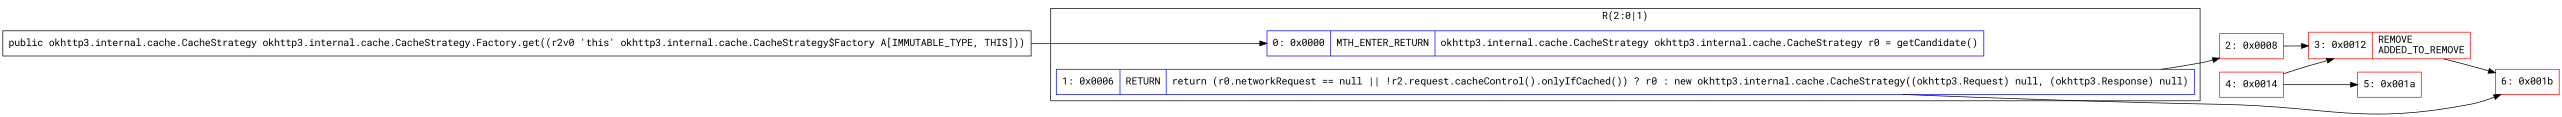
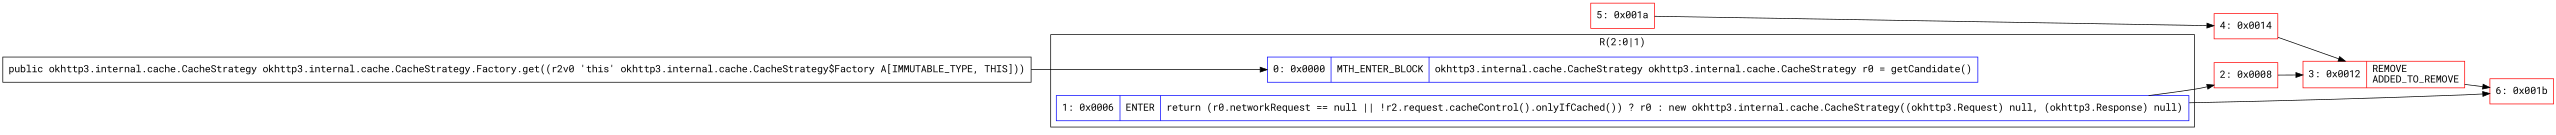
  digraph {
    fontname="Roboto Mono"
    rankdir=LR
    node [color=red fontname="Roboto Mono" shape=record]
    edge [fontname="Roboto Mono"]
-   n1 [color=blue label="{0\:\ 0x0000|MTH_ENTER_RETURN\l|okhttp3.internal.cache.CacheStrategy okhttp3.internal.cache.CacheStrategy r0 = getCandidate()\l}"]
-   n2 [color=blue label="{1\:\ 0x0006|RETURN\l|return (r0.networkRequest == null \|\| !r2.request.cacheControl().onlyIfCached()) ? r0 : new okhttp3.internal.cache.CacheStrategy((okhttp3.Request) null, (okhttp3.Response) null)\l}"]
+   n1 [color=blue label="{0\:\ 0x0000|MTH_ENTER_BLOCK\l|okhttp3.internal.cache.CacheStrategy okhttp3.internal.cache.CacheStrategy r0 = getCandidate()\l}"]
+   n2 [color=blue label="{1\:\ 0x0006|ENTER\l|return (r0.networkRequest == null \|\| !r2.request.cacheControl().onlyIfCached()) ? r0 : new okhttp3.internal.cache.CacheStrategy((okhttp3.Request) null, (okhttp3.Response) null)\l}"]
    n3 [label="{2\:\ 0x0008}"]
    n4 [label="{6\:\ 0x001b}"]
    n5 [label="{3\:\ 0x0012|REMOVE\lADDED_TO_REMOVE\l}"]
    n6 [label="{4\:\ 0x0014}"]
    n7 [label="{5\:\ 0x001a}"]
    n8 [label="{public okhttp3.internal.cache.CacheStrategy okhttp3.internal.cache.CacheStrategy.Factory.get((r2v0 'this' okhttp3.internal.cache.CacheStrategy$Factory A[IMMUTABLE_TYPE, THIS])) }" color=""]
    subgraph cluster_1 {
      label="R(2:0|1)"
      n1
      n2
    }
    n2 -> n3
    n2 -> n4
    n3 -> n5
    n5 -> n4
    n6 -> n5
-   n6 -> n7
+   n7 -> n6
    n8 -> n1
  }
